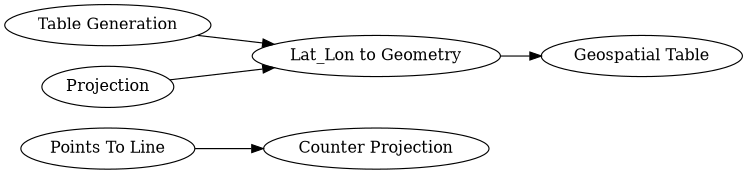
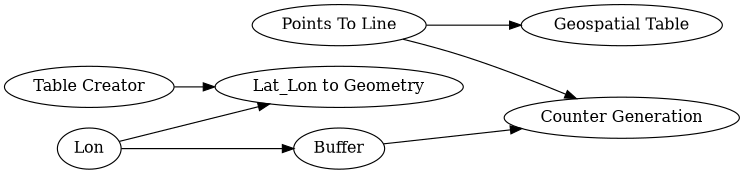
  digraph {
    rankdir=LR
-   n1 [label="Counter Projection"]
+   n1 [label="Counter Generation"]
    n2 [label="Points To Line"]
    n3 [label="Geospatial Table"]
-   n4 [label="Table Generation"]
+   n4 [label="Table Creator"]
    n5 [label="Lat_Lon to Geometry"]
-   n6 [label=Projection]
+   n6 [label=Lon]
+   n7 [label=Buffer]
    n2 -> n1
-   n5 -> n3
+   n2 -> n3
    n4 -> n5
    n6 -> n5
+   n6 -> n7
+   n7 -> n1
  }
